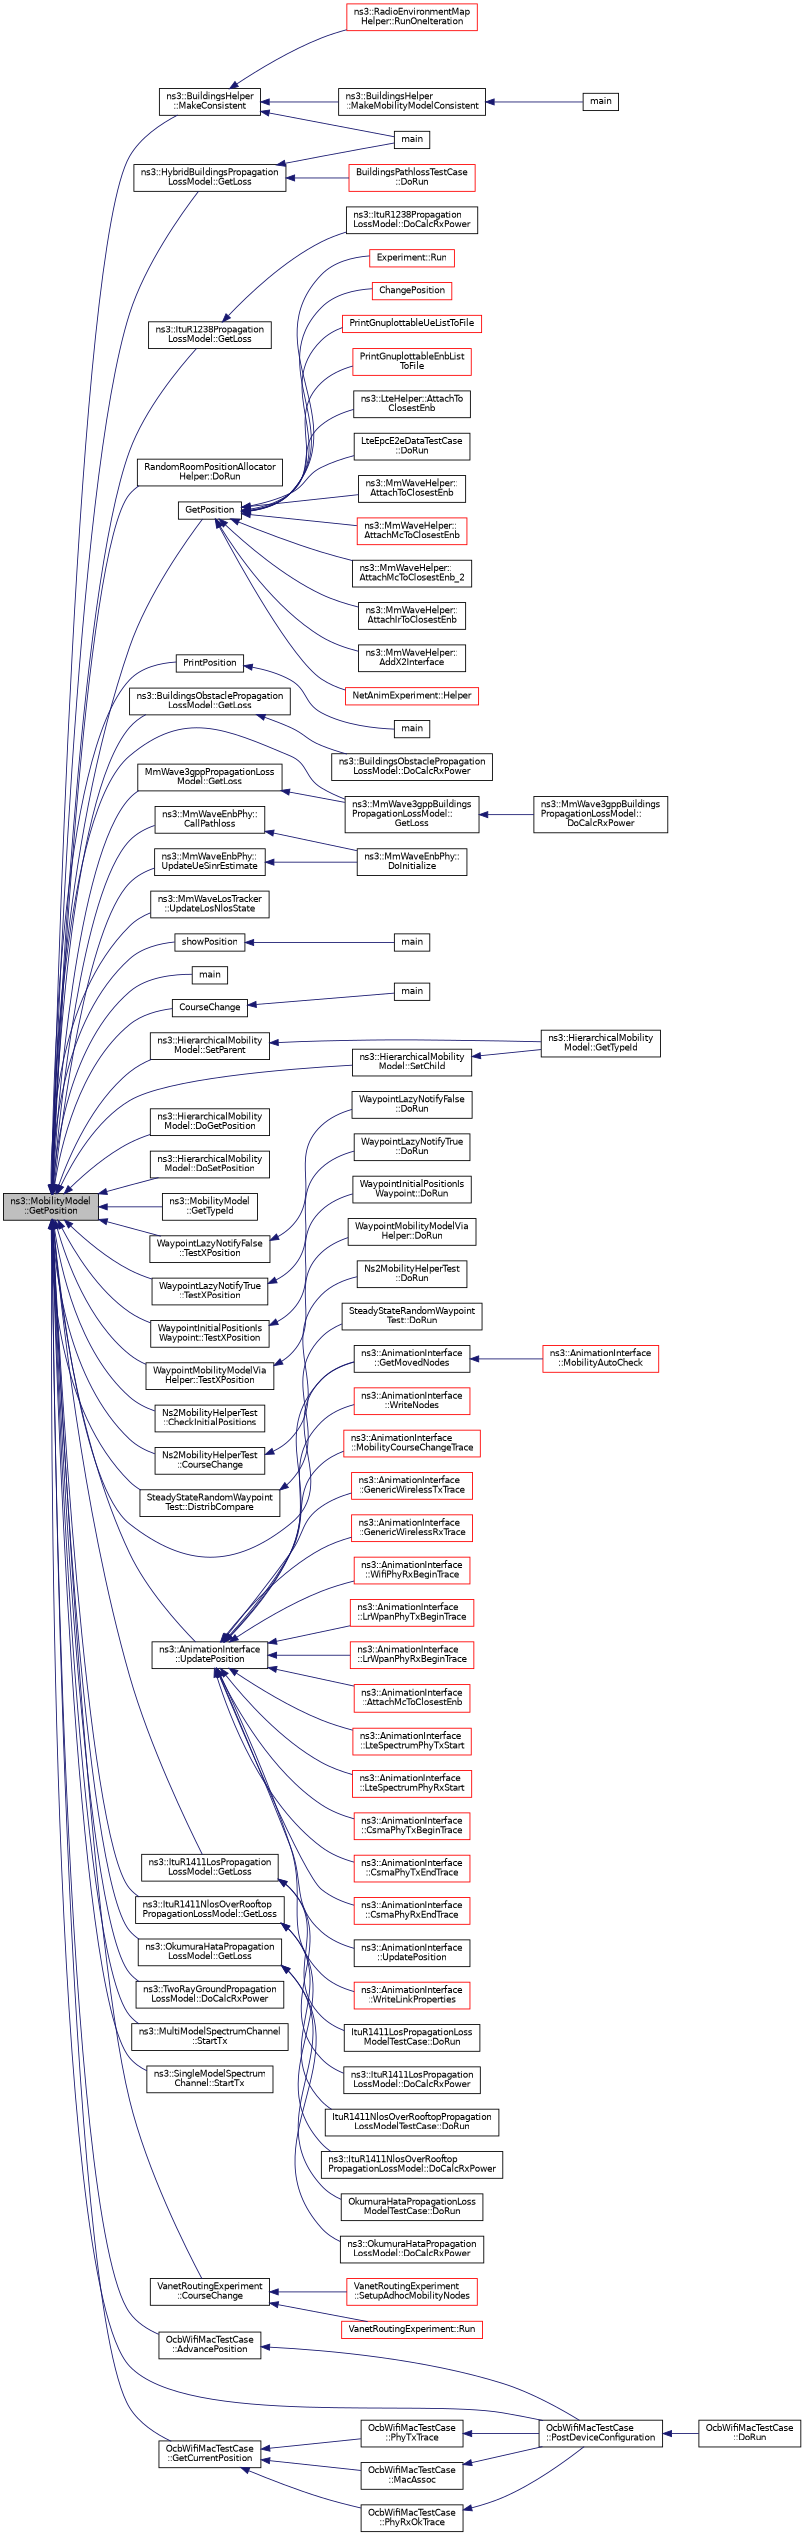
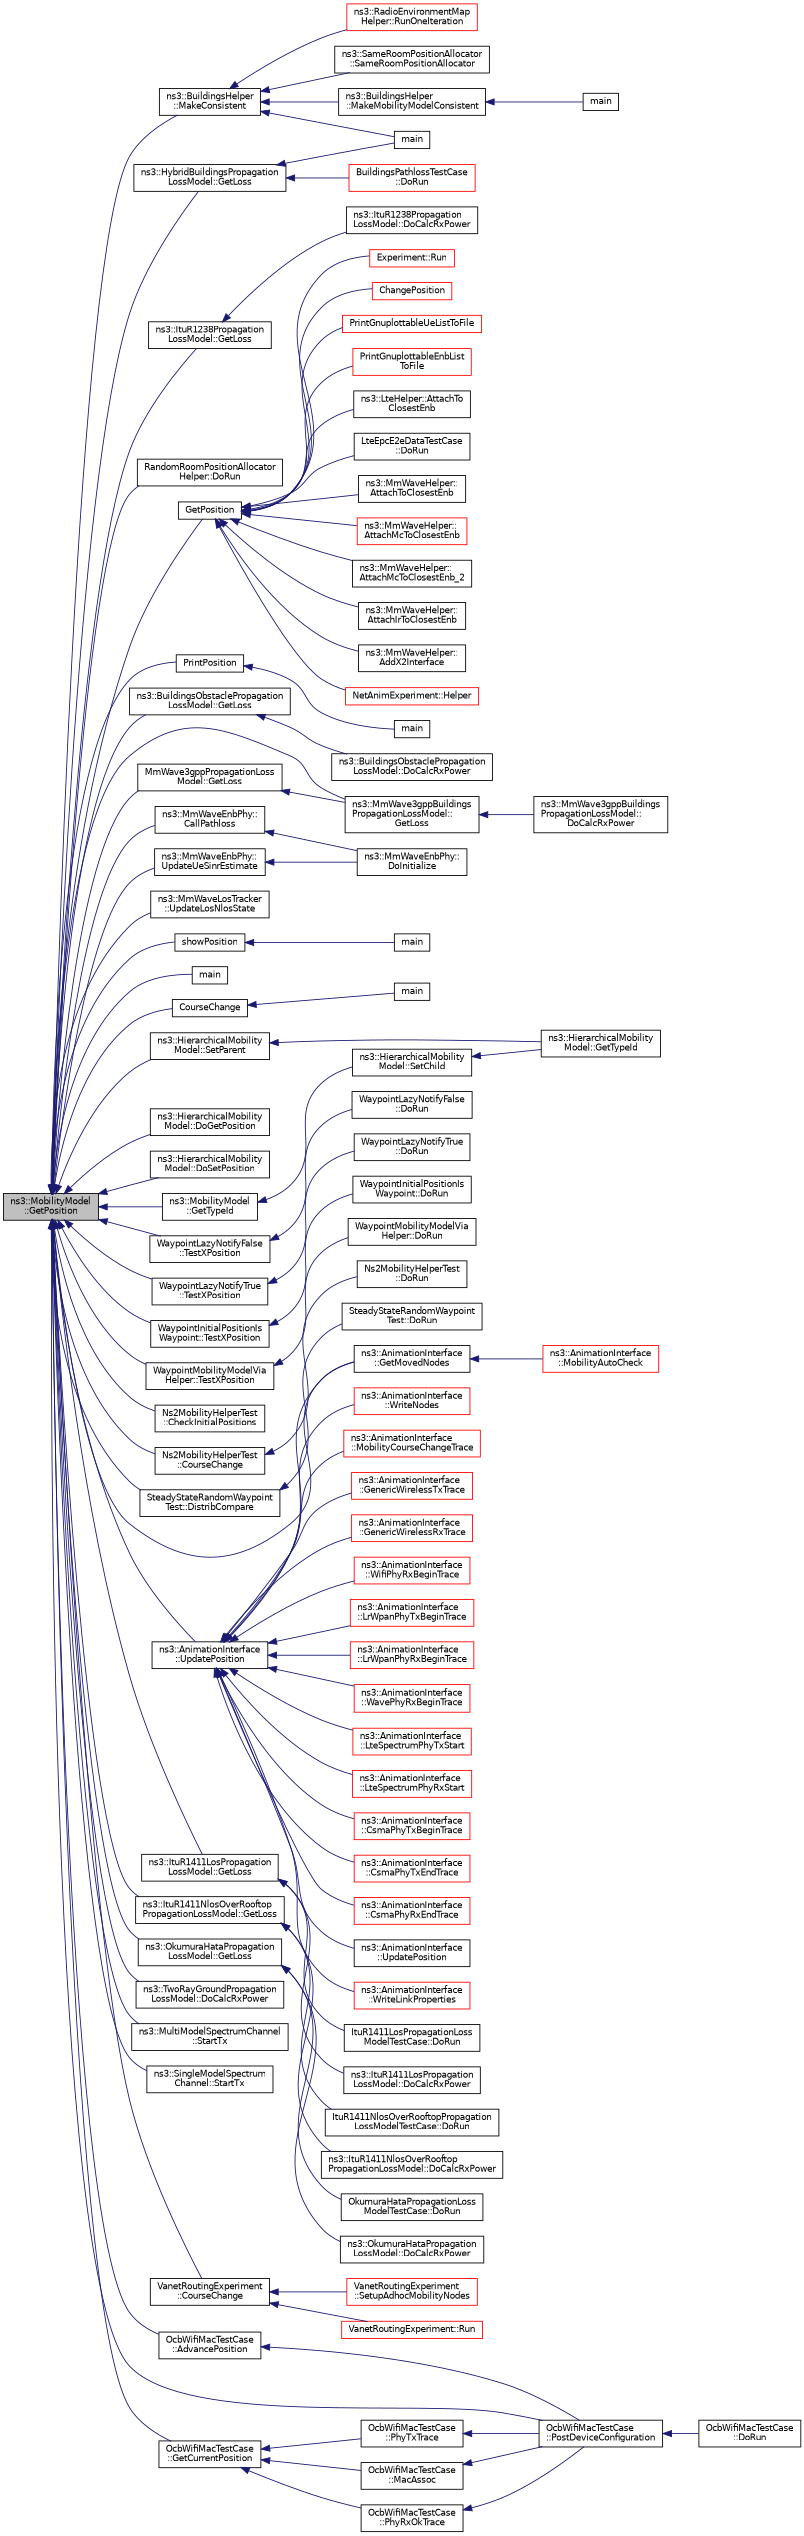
  digraph {
    rankdir=LR
    node [color=black fillcolor=white fontname=Helvetica fontsize=10 shape=record style=filled]
    edge [color=midnightblue dir=back fontname=Helvetica fontsize=10 labelfontname=Helvetica labelfontsize=10 style=solid]
    n1 [fillcolor=grey75 fontcolor=black height=0.2 label="ns3::MobilityModel\l::GetPosition" width=0.4]
    n2 [height=0.2 label="ns3::BuildingsHelper\l::MakeConsistent" width=0.4]
    n3 [height=0.2 label="ns3::HybridBuildingsPropagation\lLossModel::GetLoss" width=0.4]
    n4 [height=0.2 label="ns3::ItuR1238Propagation\lLossModel::GetLoss" width=0.4]
    n5 [height=0.2 label="RandomRoomPositionAllocator\lHelper::DoRun" width=0.4]
    n6 [height=0.2 label=GetPosition width=0.4]
    n7 [height=0.2 label=PrintPosition width=0.4]
    n8 [height=0.2 label="ns3::BuildingsObstaclePropagation\lLossModel::GetLoss" width=0.4]
    n9 [height=0.2 label="ns3::MmWave3gppBuildings\lPropagationLossModel::\lGetLoss" width=0.4]
    n10 [height=0.2 label="MmWave3gppPropagationLoss\lModel::GetLoss" width=0.4]
    n11 [height=0.2 label="ns3::MmWaveEnbPhy::\lCallPathloss" width=0.4]
    n12 [height=0.2 label="ns3::MmWaveEnbPhy::\lUpdateUeSinrEstimate" width=0.4]
    n13 [height=0.2 label="ns3::MmWaveLosTracker\l::UpdateLosNlosState" width=0.4]
    n14 [height=0.2 label=showPosition width=0.4]
    n15 [height=0.2 label=main width=0.4]
    n16 [height=0.2 label=CourseChange width=0.4]
    n17 [height=0.2 label="ns3::HierarchicalMobility\lModel::SetChild" width=0.4]
    n18 [height=0.2 label="ns3::HierarchicalMobility\lModel::SetParent" width=0.4]
    n19 [height=0.2 label="ns3::HierarchicalMobility\lModel::DoGetPosition" width=0.4]
    n20 [height=0.2 label="ns3::HierarchicalMobility\lModel::DoSetPosition" width=0.4]
    n21 [height=0.2 label="ns3::MobilityModel\l::GetTypeId" width=0.4]
    n22 [height=0.2 label="WaypointLazyNotifyFalse\l::TestXPosition" width=0.4]
    n23 [height=0.2 label="WaypointLazyNotifyTrue\l::TestXPosition" width=0.4]
    n24 [height=0.2 label="WaypointInitialPositionIs\lWaypoint::TestXPosition" width=0.4]
    n25 [height=0.2 label="WaypointMobilityModelVia\lHelper::TestXPosition" width=0.4]
    n26 [height=0.2 label="Ns2MobilityHelperTest\l::CheckInitialPositions" width=0.4]
    n27 [height=0.2 label="Ns2MobilityHelperTest\l::CourseChange" width=0.4]
    n28 [height=0.2 label="SteadyStateRandomWaypoint\lTest::DistribCompare" width=0.4]
    n29 [height=0.2 label="ns3::AnimationInterface\l::GetMovedNodes" width=0.4]
    n30 [height=0.2 label="ns3::AnimationInterface\l::UpdatePosition" width=0.4]
    n31 [height=0.2 label="ns3::ItuR1411LosPropagation\lLossModel::GetLoss" width=0.4]
    n32 [height=0.2 label="ns3::ItuR1411NlosOverRooftop\lPropagationLossModel::GetLoss" width=0.4]
    n33 [height=0.2 label="ns3::OkumuraHataPropagation\lLossModel::GetLoss" width=0.4]
    n34 [height=0.2 label="ns3::TwoRayGroundPropagation\lLossModel::DoCalcRxPower" width=0.4]
    n35 [height=0.2 label="ns3::MultiModelSpectrumChannel\l::StartTx" width=0.4]
    n36 [height=0.2 label="ns3::SingleModelSpectrum\lChannel::StartTx" width=0.4]
    n37 [height=0.2 label="VanetRoutingExperiment\l::CourseChange" width=0.4]
    n38 [height=0.2 label="OcbWifiMacTestCase\l::AdvancePosition" width=0.4]
    n39 [height=0.2 label="OcbWifiMacTestCase\l::PostDeviceConfiguration" width=0.4]
    n40 [height=0.2 label="OcbWifiMacTestCase\l::GetCurrentPosition" width=0.4]
    n41 [height=0.2 label=main width=0.4]
+   n42 [height=0.2 label="ns3::SameRoomPositionAllocator\l::SameRoomPositionAllocator" width=0.4]
    n43 [height=0.2 label="ns3::BuildingsHelper\l::MakeMobilityModelConsistent" width=0.4]
    n44 [color=red height=0.2 label="ns3::RadioEnvironmentMap\lHelper::RunOneIteration" width=0.4]
    n45 [color=red height=0.2 label="BuildingsPathlossTestCase\l::DoRun" width=0.4]
    n46 [height=0.2 label="ns3::ItuR1238Propagation\lLossModel::DoCalcRxPower" width=0.4]
    n47 [color=red height=0.2 label=ChangePosition width=0.4]
    n48 [color=red height=0.2 label=PrintGnuplottableUeListToFile width=0.4]
    n49 [color=red height=0.2 label="PrintGnuplottableEnbList\lToFile" width=0.4]
    n50 [height=0.2 label="ns3::LteHelper::AttachTo\lClosestEnb" width=0.4]
    n51 [height=0.2 label="LteEpcE2eDataTestCase\l::DoRun" width=0.4]
    n52 [height=0.2 label="ns3::MmWaveHelper::\lAttachToClosestEnb" width=0.4]
    n53 [color=red height=0.2 label="ns3::MmWaveHelper::\lAttachMcToClosestEnb" width=0.4]
    n54 [height=0.2 label="ns3::MmWaveHelper::\lAttachMcToClosestEnb_2" width=0.4]
    n55 [height=0.2 label="ns3::MmWaveHelper::\lAttachIrToClosestEnb" width=0.4]
    n56 [height=0.2 label="ns3::MmWaveHelper::\lAddX2Interface" width=0.4]
    n57 [color=red height=0.2 label="NetAnimExperiment::Helper" width=0.4]
    n58 [color=red height=0.2 label="Experiment::Run" width=0.4]
    n59 [height=0.2 label=main width=0.4]
    n60 [height=0.2 label="ns3::BuildingsObstaclePropagation\lLossModel::DoCalcRxPower" width=0.4]
    n61 [height=0.2 label="ns3::MmWave3gppBuildings\lPropagationLossModel::\lDoCalcRxPower" width=0.4]
    n62 [height=0.2 label="ns3::MmWaveEnbPhy::\lDoInitialize" width=0.4]
    n63 [height=0.2 label=main width=0.4]
    n64 [height=0.2 label=main width=0.4]
    n65 [height=0.2 label="ns3::HierarchicalMobility\lModel::GetTypeId" width=0.4]
    n66 [height=0.2 label="WaypointLazyNotifyFalse\l::DoRun" width=0.4]
    n67 [height=0.2 label="WaypointLazyNotifyTrue\l::DoRun" width=0.4]
    n68 [height=0.2 label="WaypointInitialPositionIs\lWaypoint::DoRun" width=0.4]
    n69 [height=0.2 label="WaypointMobilityModelVia\lHelper::DoRun" width=0.4]
    n70 [height=0.2 label="Ns2MobilityHelperTest\l::DoRun" width=0.4]
    n71 [height=0.2 label="SteadyStateRandomWaypoint\lTest::DoRun" width=0.4]
    n72 [color=red height=0.2 label="ns3::AnimationInterface\l::MobilityAutoCheck" width=0.4]
    n73 [color=red height=0.2 label="ns3::AnimationInterface\l::MobilityCourseChangeTrace" width=0.4]
    n74 [color=red height=0.2 label="ns3::AnimationInterface\l::GenericWirelessTxTrace" width=0.4]
    n75 [color=red height=0.2 label="ns3::AnimationInterface\l::GenericWirelessRxTrace" width=0.4]
    n76 [color=red height=0.2 label="ns3::AnimationInterface\l::WifiPhyRxBeginTrace" width=0.4]
    n77 [color=red height=0.2 label="ns3::AnimationInterface\l::LrWpanPhyTxBeginTrace" width=0.4]
    n78 [color=red height=0.2 label="ns3::AnimationInterface\l::LrWpanPhyRxBeginTrace" width=0.4]
-   n79 [color=red height=0.2 label="ns3::AnimationInterface\l::AttachMcToClosestEnb" width=0.4]
+   n79 [color=red height=0.2 label="ns3::AnimationInterface\l::WavePhyRxBeginTrace" width=0.4]
    n80 [color=red height=0.2 label="ns3::AnimationInterface\l::LteSpectrumPhyTxStart" width=0.4]
    n81 [color=red height=0.2 label="ns3::AnimationInterface\l::LteSpectrumPhyRxStart" width=0.4]
    n82 [color=red height=0.2 label="ns3::AnimationInterface\l::CsmaPhyTxBeginTrace" width=0.4]
    n83 [color=red height=0.2 label="ns3::AnimationInterface\l::CsmaPhyTxEndTrace" width=0.4]
    n84 [color=red height=0.2 label="ns3::AnimationInterface\l::CsmaPhyRxEndTrace" width=0.4]
    n85 [height=0.2 label="ns3::AnimationInterface\l::UpdatePosition" width=0.4]
    n86 [color=red height=0.2 label="ns3::AnimationInterface\l::WriteLinkProperties" width=0.4]
    n87 [color=red height=0.2 label="ns3::AnimationInterface\l::WriteNodes" width=0.4]
    n88 [height=0.2 label="ns3::ItuR1411LosPropagation\lLossModel::DoCalcRxPower" width=0.4]
    n89 [height=0.2 label="ItuR1411LosPropagationLoss\lModelTestCase::DoRun" width=0.4]
    n90 [height=0.2 label="ns3::ItuR1411NlosOverRooftop\lPropagationLossModel::DoCalcRxPower" width=0.4]
    n91 [height=0.2 label="ItuR1411NlosOverRooftopPropagation\lLossModelTestCase::DoRun" width=0.4]
    n92 [height=0.2 label="ns3::OkumuraHataPropagation\lLossModel::DoCalcRxPower" width=0.4]
    n93 [height=0.2 label="OkumuraHataPropagationLoss\lModelTestCase::DoRun" width=0.4]
    n94 [color=red height=0.2 label="VanetRoutingExperiment::Run" width=0.4]
    n95 [color=red height=0.2 label="VanetRoutingExperiment\l::SetupAdhocMobilityNodes" width=0.4]
    n96 [height=0.2 label="OcbWifiMacTestCase\l::DoRun" width=0.4]
    n97 [height=0.2 label="OcbWifiMacTestCase\l::MacAssoc" width=0.4]
    n98 [height=0.2 label="OcbWifiMacTestCase\l::PhyRxOkTrace" width=0.4]
    n99 [height=0.2 label="OcbWifiMacTestCase\l::PhyTxTrace" width=0.4]
    n100 [height=0.2 label=main width=0.4]
    n1 -> n2
    n1 -> n3
    n1 -> n4
    n1 -> n5
    n1 -> n6
    n1 -> n7
    n1 -> n8
    n1 -> n9
    n1 -> n10
    n1 -> n11
    n1 -> n12
    n1 -> n13
    n1 -> n14
    n1 -> n15
    n1 -> n16
-   n1 -> n17
+   n21 -> n17
    n1 -> n18
    n1 -> n19
    n1 -> n20
    n1 -> n21
    n1 -> n22
    n1 -> n23
    n1 -> n24
    n1 -> n25
    n1 -> n26
    n1 -> n27
    n1 -> n28
    n1 -> n29
    n1 -> n30
    n1 -> n31
    n1 -> n32
    n1 -> n33
    n1 -> n34
    n1 -> n35
    n1 -> n36
    n1 -> n37
    n1 -> n38
    n1 -> n39
    n1 -> n40
    n2 -> n41
+   n2 -> n42
    n2 -> n43
    n2 -> n44
    n3 -> n41
    n3 -> n45
    n4 -> n46
    n6 -> n47
    n6 -> n48
    n6 -> n49
    n6 -> n50
    n6 -> n51
    n6 -> n52
    n6 -> n53
    n6 -> n54
    n6 -> n55
    n6 -> n56
    n6 -> n57
    n6 -> n58
    n7 -> n59
    n8 -> n60
    n9 -> n61
    n10 -> n9
    n11 -> n62
    n12 -> n62
    n14 -> n63
    n16 -> n64
    n17 -> n65
    n18 -> n65
    n22 -> n66
    n23 -> n67
    n24 -> n68
    n25 -> n69
    n27 -> n70
    n28 -> n71
    n29 -> n72
    n30 -> n29
    n30 -> n73
    n30 -> n74
    n30 -> n75
    n30 -> n76
    n30 -> n77
    n30 -> n78
    n30 -> n79
    n30 -> n80
    n30 -> n81
    n30 -> n82
    n30 -> n83
    n30 -> n84
    n30 -> n85
    n30 -> n86
    n30 -> n87
    n31 -> n88
    n31 -> n89
    n32 -> n90
    n32 -> n91
    n33 -> n92
    n33 -> n93
    n37 -> n94
    n37 -> n95
    n38 -> n39
    n39 -> n96
    n40 -> n97
    n40 -> n98
    n40 -> n99
    n43 -> n100
    n97 -> n39
    n98 -> n39
    n99 -> n39
  }
